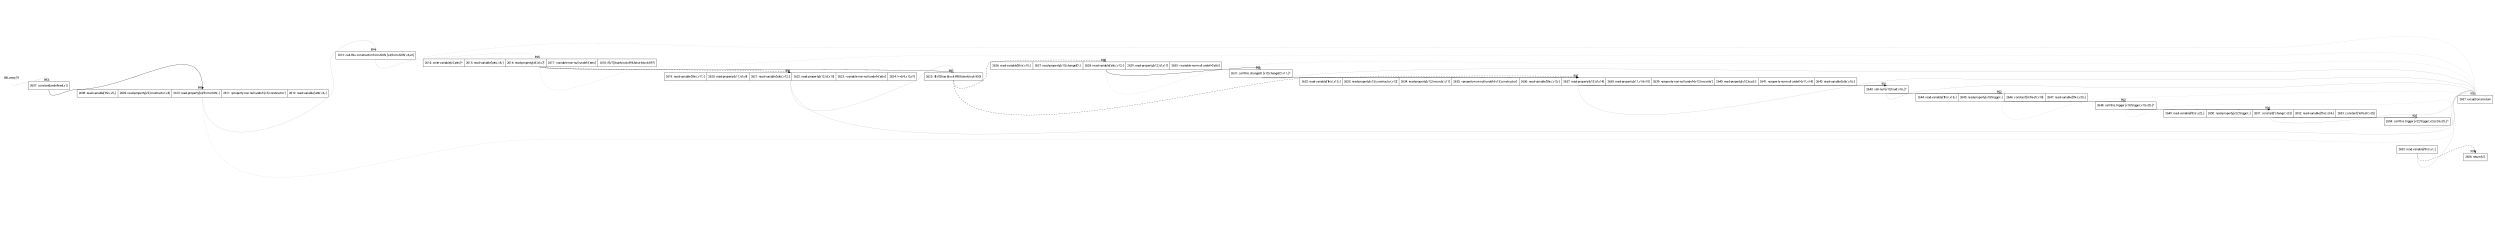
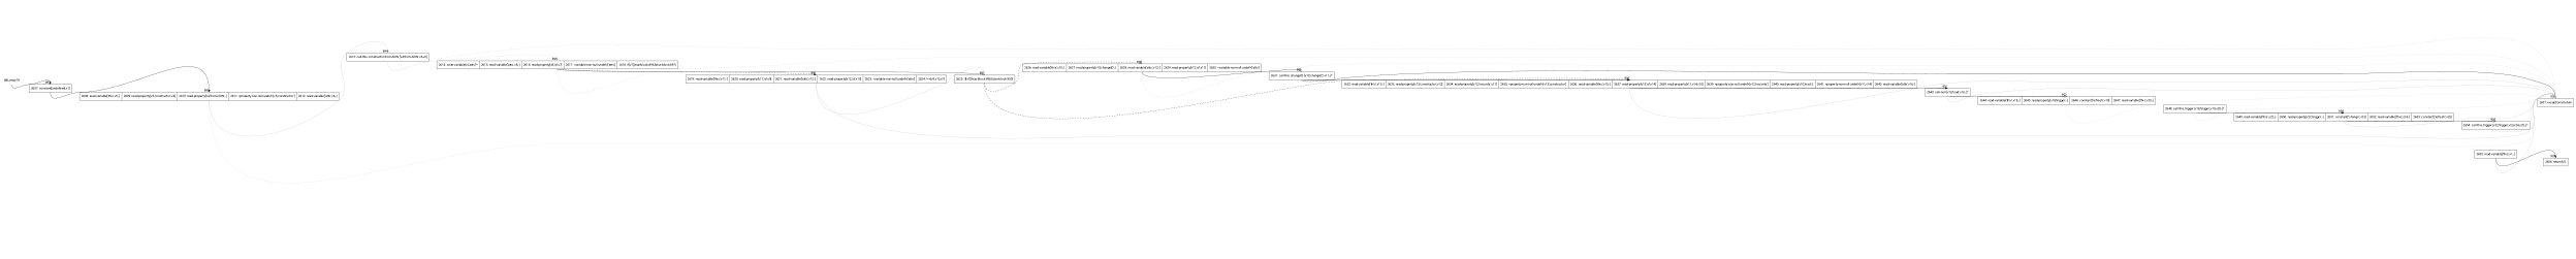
  digraph {
    fontname=Roboto
    rankdir=LR
    node [fontname=Roboto shape=record]
    edge [arrowhead=normal fontname=Roboto headport=n style=solid tailport=s color=gray]
    n1 [label=BB_entry79 shape=none]
    n2 [label="{2607: constant[undefined,v1]}"]
    n3 [label="{2608: read-variable['this',v5,-]|2609: read-property[v5,'constructor',v4]|2610: read-property[v4,'fromJSON',-]|2611: \<property-non-null-undef\>[v5,'constructor']|2612: read-variable['atts',v6,-]}"]
    n4 [label="{2613: call-this.constructor.fromJSON [v4,'fromJSON',v6,v2]}"]
    n5 [label="{2657: exceptional-return}"]
    n6 [label="{2614: write-variable[v2,'atts']*|2615: read-variable['atts',v8,-]|2616: read-property[v8,'id',v7]|2617: \<variable-non-null-undef\>['atts']|2618: if[v7](true-block:896,false-block:897)}"]
    n7 [label="{2625: if[v7](true-block:898,false-block:900)}"]
    n8 [label="{2619: read-variable['this',v11,-]|2620: read-property[v11,'id',v9]|2621: read-variable['atts',v12,-]|2622: read-property[v12,'id',v10]|2623: \<variable-non-null-undef\>['atts']|2624: !==[v9,v10,v7]}"]
    n9 [label="{2626: read-variable['this',v10,-]|2627: read-property[v10,'changeID',-]|2628: read-variable['atts',v12,-]|2629: read-property[v12,'id',v11]|2630: \<variable-non-null-undef\>['atts']}"]
    n10 [label="{2632: read-variable['this',v13,-]|2633: read-property[v13,'constructor',v12]|2634: read-property[v12,'irecords',v11]|2635: \<property-non-null-undef\>[v13,'constructor']|2636: read-variable['this',v15,-]|2637: read-property[v15,'id',v14]|2638: read-property[v11,v14,v10]|2639: \<property-non-null-undef\>[v12,'irecords']|2640: read-property[v10,'load',-]|2641: \<property-non-null-undef\>[v11,v14]|2642: read-variable['atts',v16,-]}"]
    n11 [label="{2631: call-this.changeID [v10,'changeID',v11,-]*}"]
    n12 [label="{2643: call-null [v10,'load',v16,-]*}"]
    n13 [label="{2644: read-variable['this',v18,-]|2645: read-property[v18,'trigger',-]|2646: constant[\"refresh\",v19]|2647: read-variable['this',v20,-]}"]
    n14 [label="{2648: call-this.trigger [v18,'trigger',v19,v20,-]*}"]
    n15 [label="{2649: read-variable['this',v22,-]|2650: read-property[v22,'trigger',-]|2651: constant[\"change\",v23]|2652: read-variable['this',v24,-]|2653: constant[\"refresh\",v25]}"]
    n16 [label="{2654: call-this.trigger [v22,'trigger',v23,v24,v25,-]*}"]
    n17 [label="{2655: read-variable['this',v1,-]}"]
    n18 [label="{2656: return[v1]}"]
-   n1 -> n2 [headlabel="    892"]
+   n1 -> n2 [headlabel="    892" color=""]
    n2 -> n3 [headlabel="      893" color=""]
    n3 -> n4 [headlabel="      894"]
    n3 -> n5 [headlabel="      908" style=dashed]
    n4 -> n5 [style=dashed]
    n4 -> n6 [arrowhead=onormal headlabel="      895" style=dashed]
    n6 -> n5 [style=dashed]
    n6 -> n7 [arrowhead=onormal headlabel="      897" color=""]
    n6 -> n8 [headlabel="      896" style=dashed color=""]
    n7 -> n9 [arrowhead=onormal headlabel="      898" style=dashed color=""]
    n7 -> n10 [headlabel="      900" style=dashed color=""]
    n8 -> n5
    n8 -> n7 [arrowhead=onormal]
    n9 -> n5 [style=dashed]
    n9 -> n11 [arrowhead=onormal headlabel="      899" color=""]
    n10 -> n5 [arrowhead=onormal]
    n10 -> n12 [headlabel="      901" color=""]
-   n11 -> n5 [arrowhead=onormal]
+   n11 -> n5 [arrowhead=onormal color=black]
    n11 -> n10 [color=""]
    n12 -> n5 [arrowhead=onormal]
    n12 -> n13 [arrowhead=onormal headlabel="      902" color=""]
    n13 -> n5 [arrowhead=onormal style=dashed]
-   n13 -> n14 [arrowhead=onormal headlabel="      903" color=""]
    n14 -> n5 [style=dashed]
    n14 -> n15 [headlabel="      904" color=""]
    n15 -> n5
    n15 -> n16 [arrowhead=onormal headlabel="      905" color=""]
    n16 -> n5 [arrowhead=onormal]
    n17 -> n5
-   n17 -> n18 [headlabel="      907" style=dashed color=""]
+   n17 -> n18 [headlabel="      907" color=""]
  }
